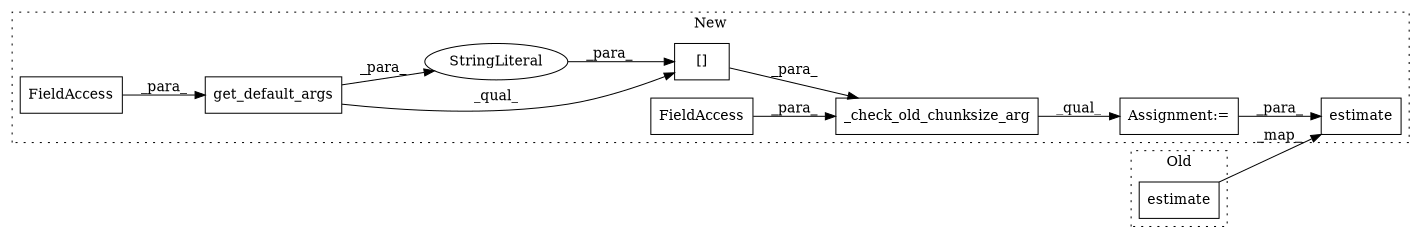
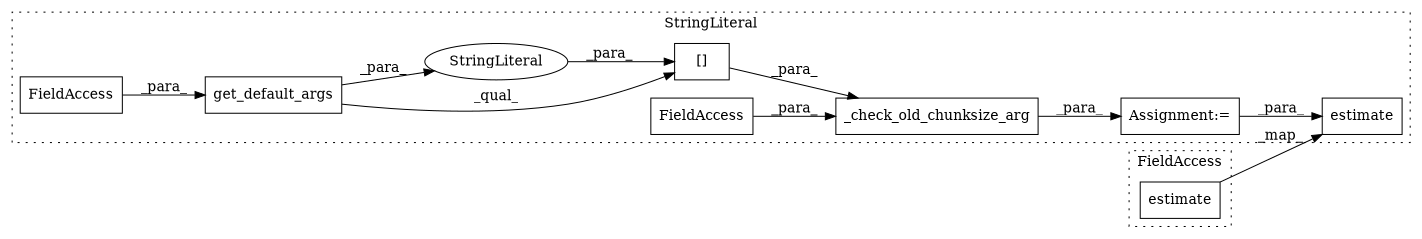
  digraph {
    rankdir=LR
    node [a=32 l="9,1" shape=box]
    n1 [label=estimate s="16249,16265"]
    n2 [l="25,1" label=_check_old_chunksize_arg s="16138,16236"]
    n3 [l="17,1" label=get_default_args s="16173,16215"]
    n4 [a=2 l="44,1" label="[]" s="16173,16228"]
    n5 [a=22 l=25 label=FieldAccess s=16190]
    n6 [a=22 l=6 label=FieldAccess s=16230]
    n7 [a=7 l=1 label="Assignment:=" s=16137]
    n8 [a=45 l=11 label=StringLiteral s=16217 shape=ellipse]
    n9 [label=estimate s="14346,14370"]
    subgraph cluster_1 {
-     label=New
+     label=StringLiteral
      style=dotted
      n1
      n2
      n3
      n4
      n5
      n6
      n7
      n8
    }
    subgraph cluster_2 {
-     label=Old
+     label=FieldAccess
      style=dotted
      n9
    }
-   n2 -> n7 [label=_qual_]
+   n2 -> n7 [label=_para_]
    n3 -> n4 [label=_qual_]
    n3 -> n8 [label=_para_]
    n4 -> n2 [label=_para_]
    n5 -> n3 [label=_para_]
    n6 -> n2 [label=_para_]
    n7 -> n1 [label=_para_]
    n8 -> n4 [label=_para_]
    n9 -> n1 [label=_map_]
  }
